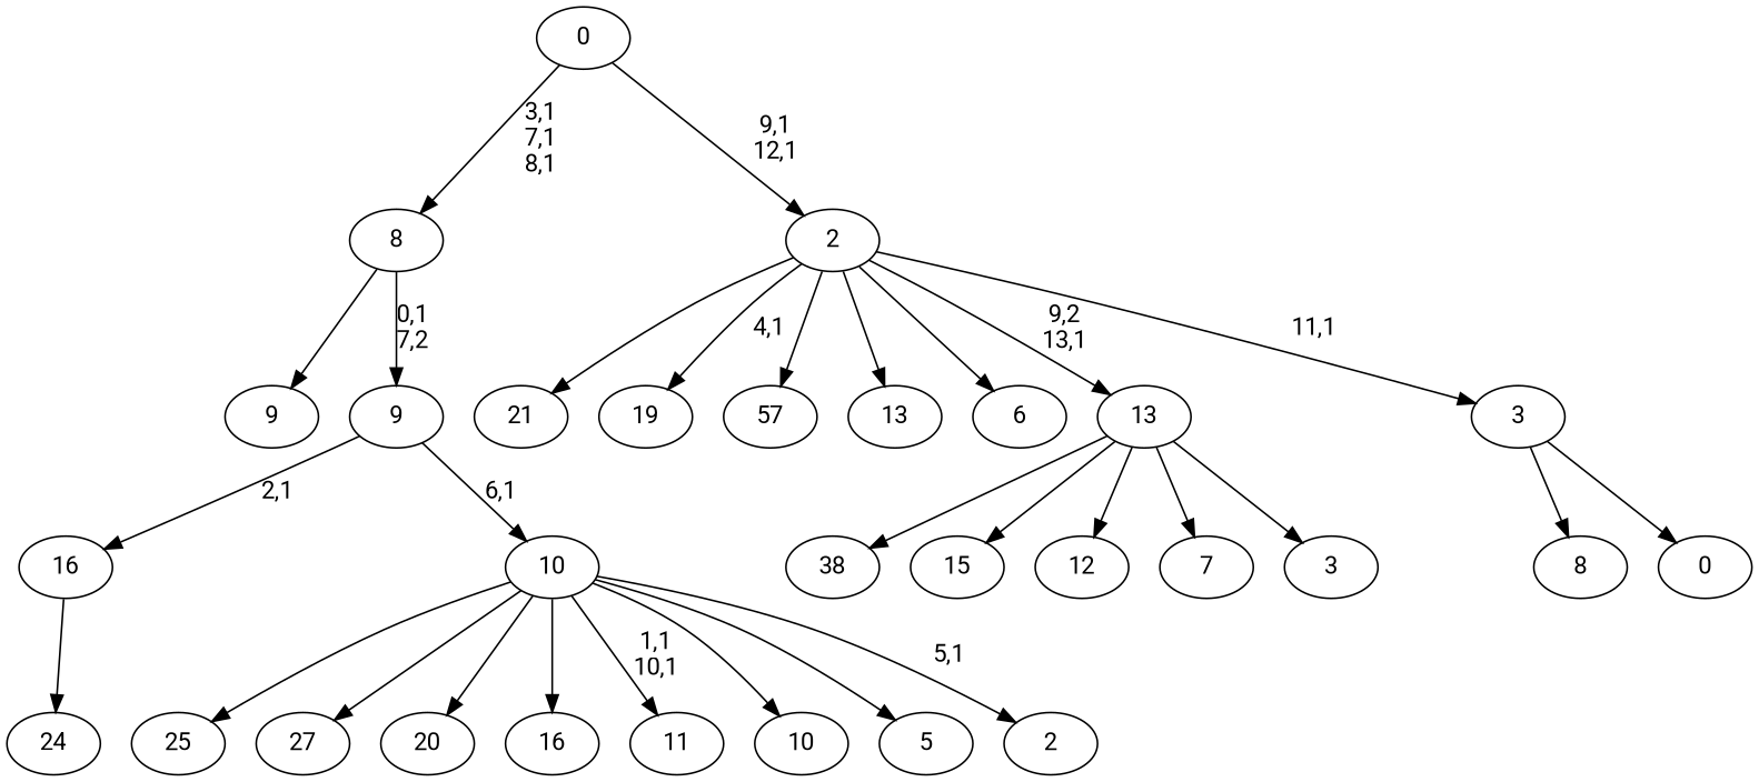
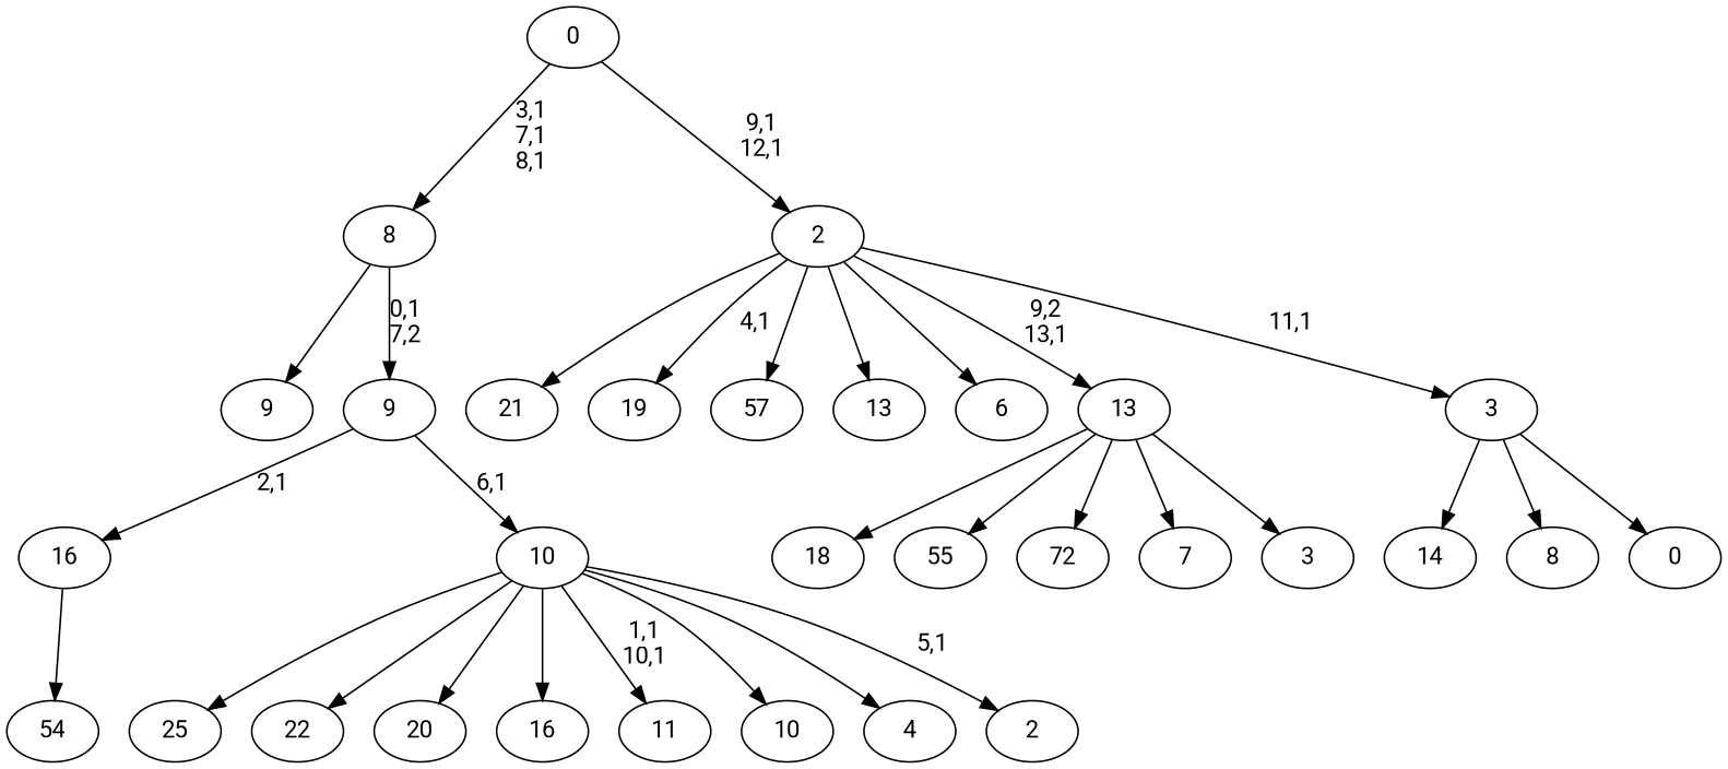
  digraph {
    fontname=Roboto
    node [fontname=Roboto]
    edge [fontname=Roboto]
-   n1 [label=24]
+   n1 [label=54]
    n2 [label=25]
-   n3 [label=27]
+   n3 [label=22]
    n4 [label=21]
    n5 [label=20]
    n6 [label=19]
-   n7 [label=38]
+   n7 [label=18]
    n8 [label=57]
    n9 [label=16]
-   n10 [label=15]
+   n10 [label=55]
+   n11 [label=14]
    n12 [label=13]
-   n13 [label=12]
+   n13 [label=72]
    n14 [label=11]
    n15 [label=10]
    n16 [label=9]
    n17 [label=8]
    n18 [label=7]
    n19 [label=6]
    16
-   n21 [label=5]
+   n21 [label=4]
    n22 [label=3]
    13
    n24 [label=2]
    10
    9
    8
    n28 [label=0]
    3
    2
    0
    16 -> n1
    13 -> n7
    13 -> n10
    13 -> n13
    13 -> n18
    13 -> n22
    10 -> n2
    10 -> n3
    10 -> n5
    10 -> n9
    10 -> n14 [label="1,1\n10,1"]
    10 -> n15
    10 -> n21
    10 -> n24 [label="5,1"]
    9 -> 16 [label="2,1"]
    9 -> 10 [label="6,1"]
    8 -> n16
    8 -> 9 [label="0,1\n7,2"]
+   3 -> n11
    3 -> n17
    3 -> n28
    2 -> n4
    2 -> n6 [label="4,1"]
    2 -> n8
    2 -> n12
    2 -> n19
    2 -> 13 [label="9,2\n13,1"]
    2 -> 3 [label="11,1"]
    0 -> 8 [label="3,1\n7,1\n8,1"]
    0 -> 2 [label="9,1\n12,1"]
  }
